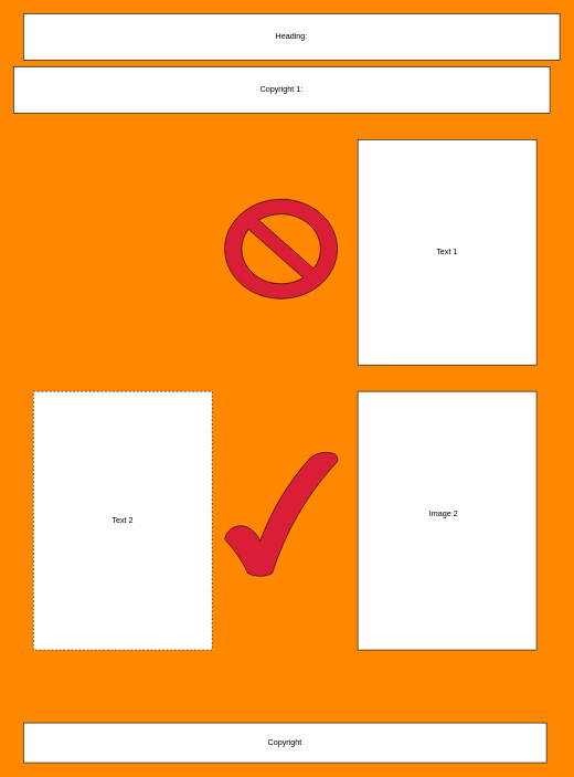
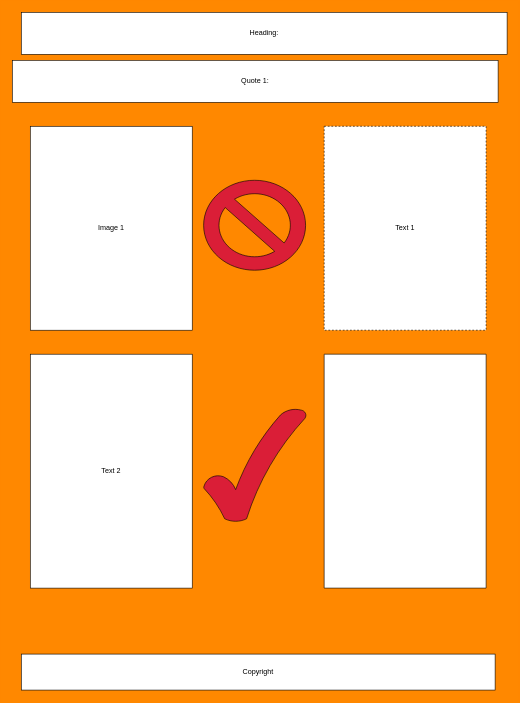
  <mxCell id="0" />
  <mxCell id="1" parent="0" />
  <mxCell id="2" value="Heading:" style="rounded=0;whiteSpace=wrap;html=1;" vertex="1" parent="1"><mxGeometry x="35" y="20" width="810" height="70" as="geometry" /></mxCell>
- <mxCell id="3" value="Copyright 1:" style="rounded=0;whiteSpace=wrap;html=1;" vertex="1" parent="1"><mxGeometry x="20" y="100" width="810" height="70" as="geometry" /></mxCell>
- <mxCell id="5" value="Text 1" style="rounded=0;whiteSpace=wrap;html=1;" vertex="1" parent="1"><mxGeometry x="540" y="210" width="270" height="340" as="geometry" /></mxCell>
+ <mxCell id="3" value="Quote 1:" style="rounded=0;whiteSpace=wrap;html=1;" vertex="1" parent="1"><mxGeometry x="20" y="100" width="810" height="70" as="geometry" /></mxCell>
+ <mxCell id="4" value="Image 1" style="rounded=0;whiteSpace=wrap;html=1;" vertex="1" parent="1"><mxGeometry x="50" y="210" width="270" height="340" as="geometry" /></mxCell>
+ <mxCell id="5" value="Text 1" style="rounded=0;whiteSpace=wrap;html=1;dashed=1;" vertex="1" parent="1"><mxGeometry x="540" y="210" width="270" height="340" as="geometry" /></mxCell>
  <mxCell id="6" value="" style="verticalLabelPosition=bottom;verticalAlign=top;html=1;shape=mxgraph.basic.no_symbol;fillColor=#DA1E37;" vertex="1" parent="1"><mxGeometry x="339" y="300" width="170" height="150" as="geometry" /></mxCell>
- <mxCell id="7" value="Text 2" style="rounded=0;whiteSpace=wrap;html=1;dashed=1;" vertex="1" parent="1"><mxGeometry x="50" y="590" width="270" height="390" as="geometry" /></mxCell>
+ <mxCell id="7" value="Text 2" style="rounded=0;whiteSpace=wrap;html=1;" vertex="1" parent="1"><mxGeometry x="50" y="590" width="270" height="390" as="geometry" /></mxCell>
  <mxCell id="8" value="" style="verticalLabelPosition=bottom;verticalAlign=top;html=1;shape=mxgraph.basic.tick;fillColor=#DA1E37;" vertex="1" parent="1"><mxGeometry x="339" y="680" width="171" height="190" as="geometry" /></mxCell>
  <mxCell id="9" value="" style="verticalLabelPosition=bottom;verticalAlign=top;html=1;shape=mxgraph.basic.rect;fillColor2=none;strokeWidth=1;size=20;indent=5;movable=1;resizable=1;rotatable=1;deletable=1;editable=1;locked=0;connectable=1;" vertex="1" parent="1"><mxGeometry x="540" y="590" width="270" height="390" as="geometry" /></mxCell>
  <mxCell id="10" value="Copyright" style="rounded=0;whiteSpace=wrap;html=1;" vertex="1" parent="1"><mxGeometry x="35" y="1090" width="790" height="60" as="geometry" /></mxCell>
- <mxCell id="11" value="Image 2" style="text;html=1;align=center;verticalAlign=middle;whiteSpace=wrap;rounded=0;" vertex="1" parent="1"><mxGeometry x="640" y="760" width="60" height="30" as="geometry" /></mxCell>
